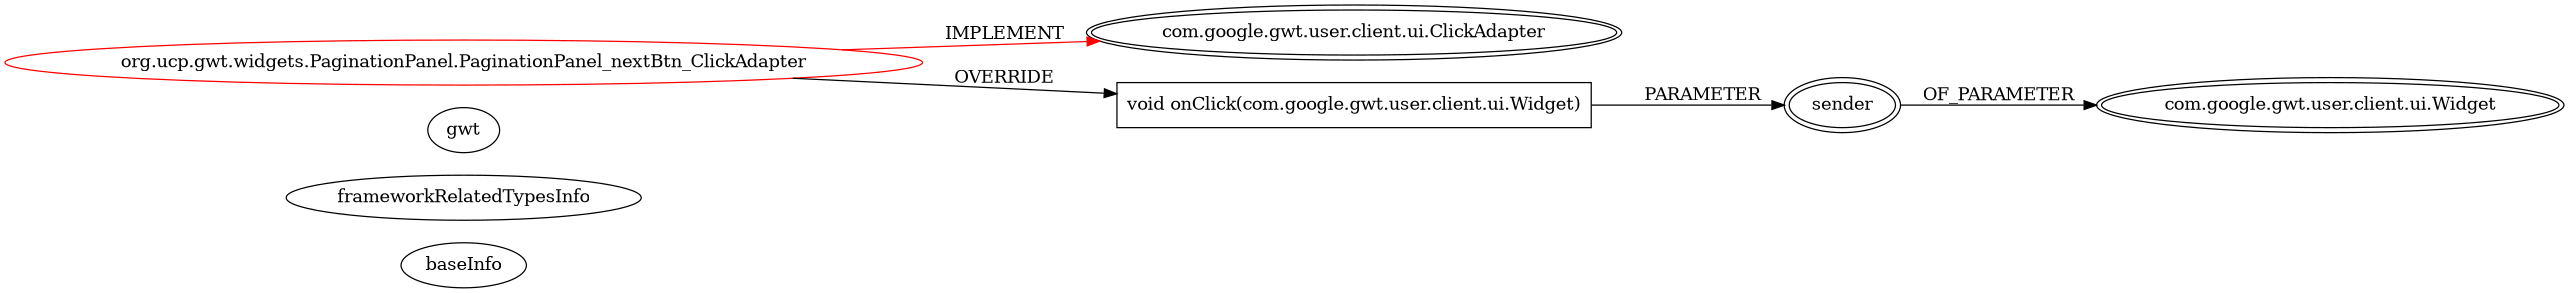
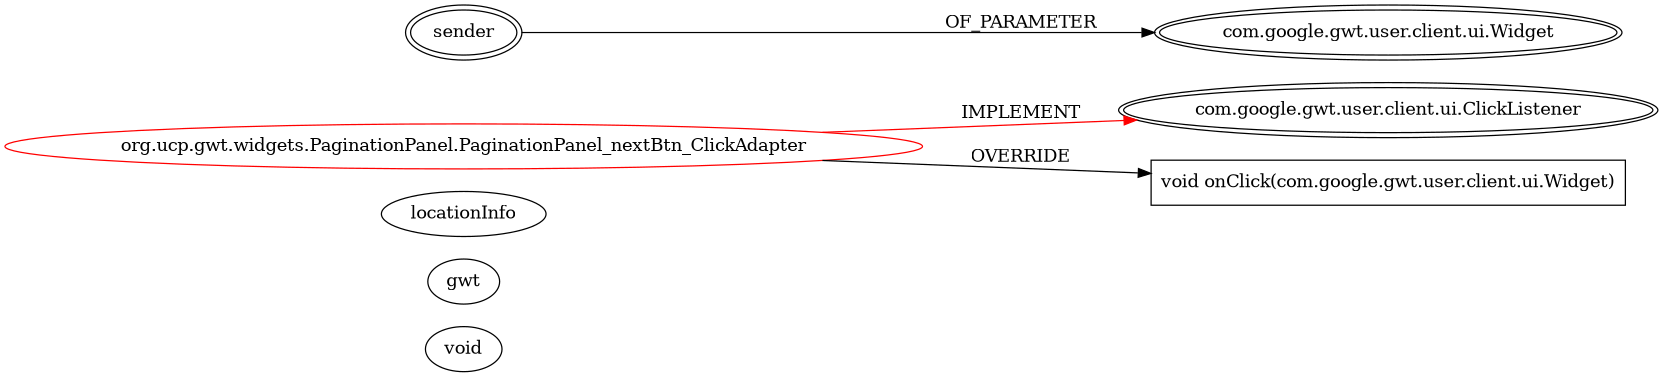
  digraph {
    rankdir=LR
-   baseInfo [category=extension_graph graphId=2955 isAnonymous=false possibleRelation=false]
-   frameworkRelatedTypesInfo [0="com.google.gwt.user.client.ui.ClickListener"]
+   baseInfo [category=extension_graph graphId=2955 isAnonymous=false possibleRelation=false label=void]
    n3 [label=gwt]
+   locationInfo [contextSignature=PaginationPanel_nextBtn_ClickAdapter filePath="/hmiguellima-ugat/ugat-master/src/org/ucp/gwt/widgets/PaginationPanel.java" graphId=2955 projectName="hmiguellima-ugat"]
    n5 [color=red isFrameworkType=false label="org.ucp.gwt.widgets.PaginationPanel.PaginationPanel_nextBtn_ClickAdapter" vertexType=ROOT_CLIENT_CLASS_DECLARATION]
-   n6 [isFrameworkType=true label="com.google.gwt.user.client.ui.ClickAdapter" peripheries=2 vertexType=FRAMEWORK_INTERFACE_TYPE]
+   n6 [isFrameworkType=true label="com.google.gwt.user.client.ui.ClickListener" peripheries=2 vertexType=FRAMEWORK_INTERFACE_TYPE]
    n7 [isFrameworkType=false label="void onClick(com.google.gwt.user.client.ui.Widget)" shape=box vertexType=OVERRIDING_METHOD_DECLARATION]
    n8 [isFrameworkType=true label=sender peripheries=2 vertexType=PARAMETER_DECLARATION]
    n9 [isFrameworkType=true label="com.google.gwt.user.client.ui.Widget" peripheries=2 vertexType=FRAMEWORK_CLASS_TYPE]
    n5 -> n6 [color=red label=IMPLEMENT]
    n5 -> n7 [label=OVERRIDE]
-   n7 -> n8 [label=PARAMETER]
    n8 -> n9 [label=OF_PARAMETER]
  }
